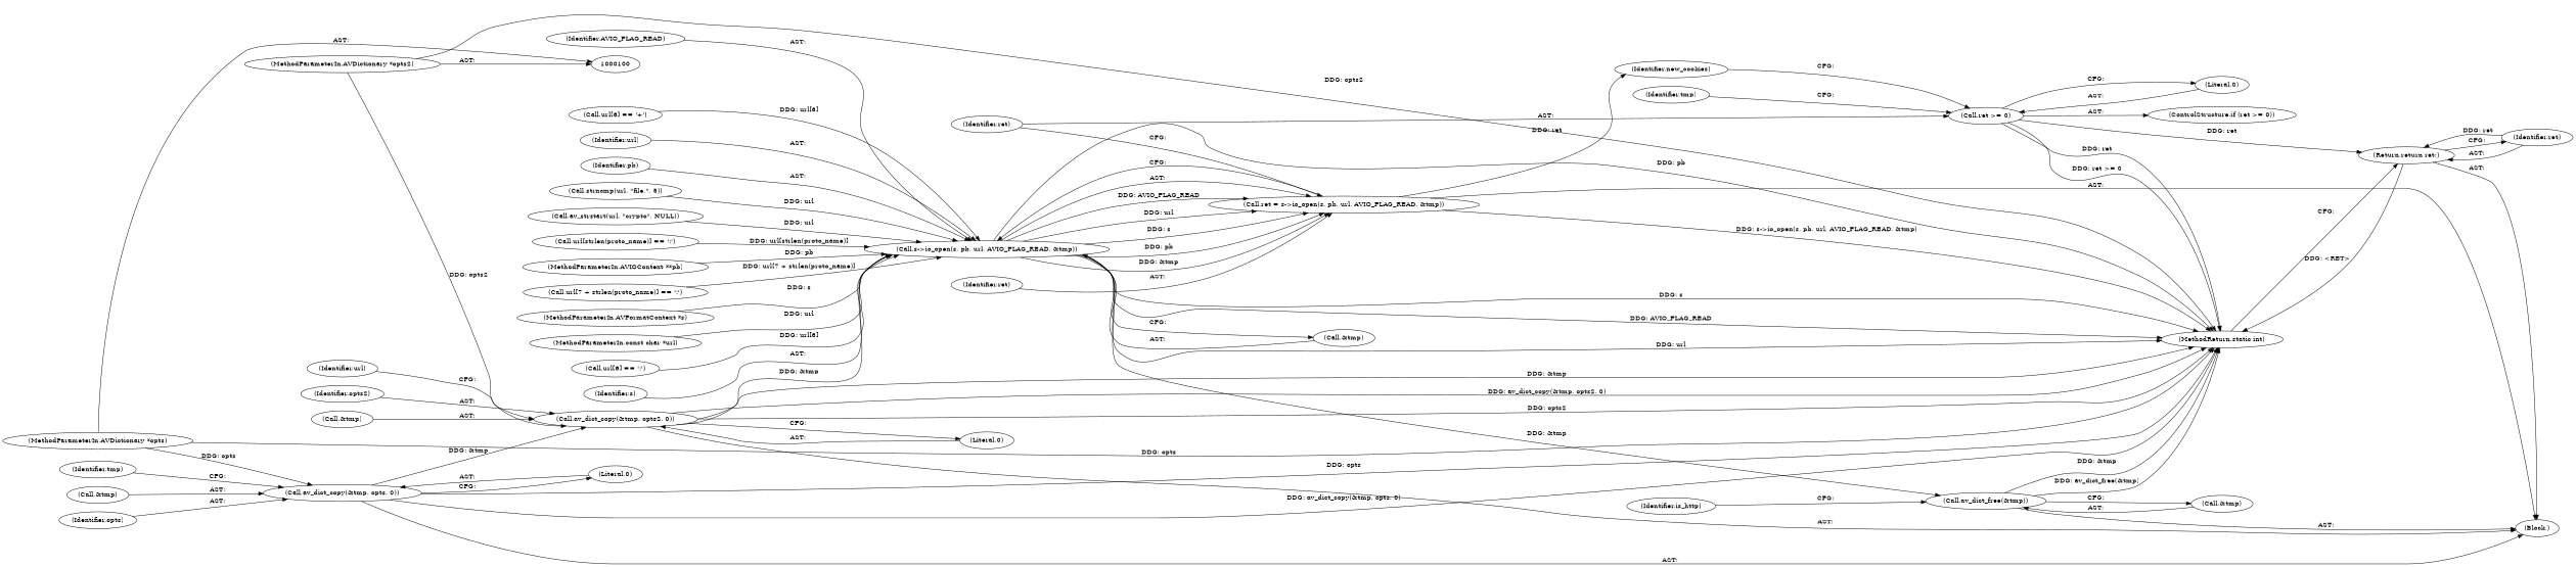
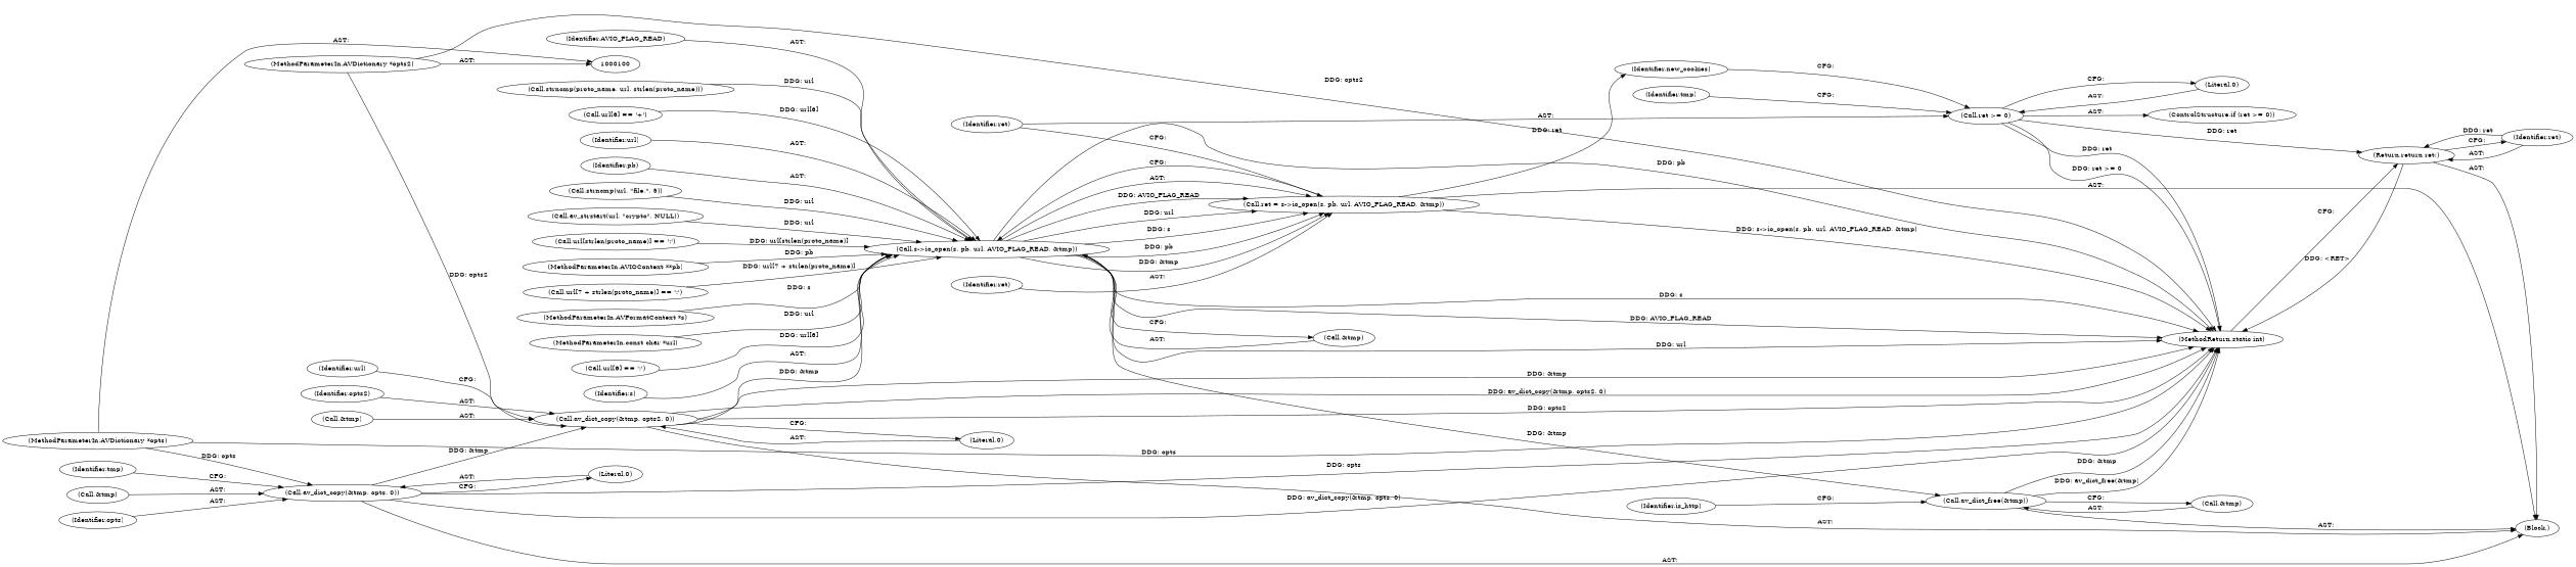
  digraph {
    rankdir=LR
    n1 [label="(Call,av_dict_copy(&tmp, opts2, 0))"]
    n2 [label="(Call,s->io_open(s, pb, url, AVIO_FLAG_READ, &tmp))"]
    n3 [label="(MethodReturn,static int)"]
    n4 [label="(Block,)"]
    n5 [label="(Literal,0)"]
    n6 [label="(Call,ret = s->io_open(s, pb, url, AVIO_FLAG_READ, &tmp))"]
    n7 [label="(Call,av_dict_free(&tmp))"]
    n8 [label="(Call,&tmp)"]
    n9 [label="(Return,return ret;)"]
    n10 [label="(Call,av_dict_copy(&tmp, opts, 0))"]
    n11 [label="(Literal,0)"]
    n12 [label="(MethodParameterIn,AVDictionary *opts)"]
    1000100
    n14 [label="(MethodParameterIn,AVDictionary *opts2)"]
    n15 [label="(Identifier,new_cookies)"]
    n16 [label="(Call,&tmp)"]
    n17 [label="(Call,ret >= 0)"]
    n18 [label="(Literal,0)"]
    n19 [label="(ControlStructure,if (ret >= 0))"]
    n20 [label="(Identifier,ret)"]
    n21 [label="(MethodParameterIn,const char *url)"]
    n22 [label="(Call,url[6] == ':')"]
    n23 [label="(Identifier,s)"]
    n24 [label="(Identifier,opts)"]
    n25 [label="(Identifier,AVIO_FLAG_READ)"]
    n26 [label="(Identifier,url)"]
    n27 [label="(Identifier,ret)"]
+   n28 [label="(Call,strncmp(proto_name, url, strlen(proto_name)))"]
    n29 [label="(Call,url[6] == '+')"]
    n30 [label="(Identifier,is_http)"]
    n31 [label="(Identifier,url)"]
    n32 [label="(Identifier,opts2)"]
    n33 [label="(Identifier,pb)"]
    n34 [label="(Call,strncmp(url, \"file,\", 5))"]
    n35 [label="(Identifier,ret)"]
    n36 [label="(Call,&tmp)"]
    n37 [label="(Call,av_strstart(url, \"crypto\", NULL))"]
    n38 [label="(Identifier,tmp)"]
    n39 [label="(Identifier,tmp)"]
    n40 [label="(Call,url[strlen(proto_name)] == ':')"]
    n41 [label="(MethodParameterIn,AVIOContext **pb)"]
    n42 [label="(Call,url[7 + strlen(proto_name)] == ':')"]
    n43 [label="(Call,&tmp)"]
    n44 [label="(MethodParameterIn,AVFormatContext *s)"]
    n1 -> n2 [label="DDG: &tmp"]
    n1 -> n3 [label="DDG: &tmp"]
    n1 -> n3 [label="DDG: av_dict_copy(&tmp, opts2, 0)"]
    n1 -> n3 [label="DDG: opts2"]
    n1 -> n4 [label="AST: "]
    n1 -> n5 [label="CFG: "]
    n2 -> n3 [label="DDG: s"]
    n2 -> n3 [label="DDG: AVIO_FLAG_READ"]
    n2 -> n3 [label="DDG: url"]
    n2 -> n3 [label="DDG: pb"]
    n2 -> n6 [label="AST: "]
    n2 -> n6 [label="DDG: AVIO_FLAG_READ"]
    n2 -> n6 [label="DDG: url"]
    n2 -> n6 [label="DDG: s"]
    n2 -> n6 [label="DDG: pb"]
    n2 -> n6 [label="DDG: &tmp"]
    n2 -> n7 [label="DDG: &tmp"]
    n2 -> n8 [label="CFG: "]
    n3 -> n9 [label="CFG: "]
    n5 -> n1 [label="AST: "]
    n6 -> n2 [label="CFG: "]
    n6 -> n3 [label="DDG: s->io_open(s, pb, url, AVIO_FLAG_READ, &tmp)"]
    n6 -> n4 [label="AST: "]
    n6 -> n15 [label="DDG: ret"]
    n7 -> n3 [label="DDG: &tmp"]
    n7 -> n3 [label="DDG: av_dict_free(&tmp)"]
    n7 -> n4 [label="AST: "]
    n7 -> n16 [label="CFG: "]
    n8 -> n2 [label="AST: "]
    n9 -> n3 [label="DDG: <RET>"]
    n9 -> n4 [label="AST: "]
    n9 -> n20 [label="CFG: "]
    n10 -> n1 [label="DDG: &tmp"]
    n10 -> n3 [label="DDG: opts"]
    n10 -> n3 [label="DDG: av_dict_copy(&tmp, opts, 0)"]
    n10 -> n4 [label="AST: "]
    n10 -> n11 [label="CFG: "]
    n11 -> n10 [label="AST: "]
    n12 -> n3 [label="DDG: opts"]
    n12 -> n10 [label="DDG: opts"]
    n12 -> 1000100 [label="AST: "]
    n14 -> n1 [label="DDG: opts2"]
    n14 -> n3 [label="DDG: opts2"]
    n14 -> 1000100 [label="AST: "]
    n15 -> n17 [label="CFG: "]
    n16 -> n7 [label="AST: "]
    n17 -> n3 [label="DDG: ret"]
    n17 -> n3 [label="DDG: ret >= 0"]
    n17 -> n9 [label="DDG: ret"]
    n17 -> n18 [label="CFG: "]
    n17 -> n19 [label="AST: "]
    n18 -> n17 [label="AST: "]
    n20 -> n9 [label="AST: "]
    n20 -> n9 [label="DDG: ret"]
    n21 -> n2 [label="DDG: url"]
    n22 -> n2 [label="DDG: url[6]"]
    n23 -> n2 [label="AST: "]
    n24 -> n10 [label="AST: "]
    n25 -> n2 [label="AST: "]
    n26 -> n1 [label="CFG: "]
    n27 -> n6 [label="CFG: "]
    n27 -> n17 [label="AST: "]
+   n28 -> n2 [label="DDG: url"]
    n29 -> n2 [label="DDG: url[6]"]
    n30 -> n7 [label="CFG: "]
    n31 -> n2 [label="AST: "]
    n32 -> n1 [label="AST: "]
    n33 -> n2 [label="AST: "]
    n34 -> n2 [label="DDG: url"]
    n35 -> n6 [label="AST: "]
    n36 -> n1 [label="AST: "]
    n37 -> n2 [label="DDG: url"]
    n38 -> n17 [label="CFG: "]
    n39 -> n10 [label="CFG: "]
    n40 -> n2 [label="DDG: url[strlen(proto_name)]"]
    n41 -> n2 [label="DDG: pb"]
    n42 -> n2 [label="DDG: url[7 + strlen(proto_name)]"]
    n43 -> n10 [label="AST: "]
    n44 -> n2 [label="DDG: s"]
  }
